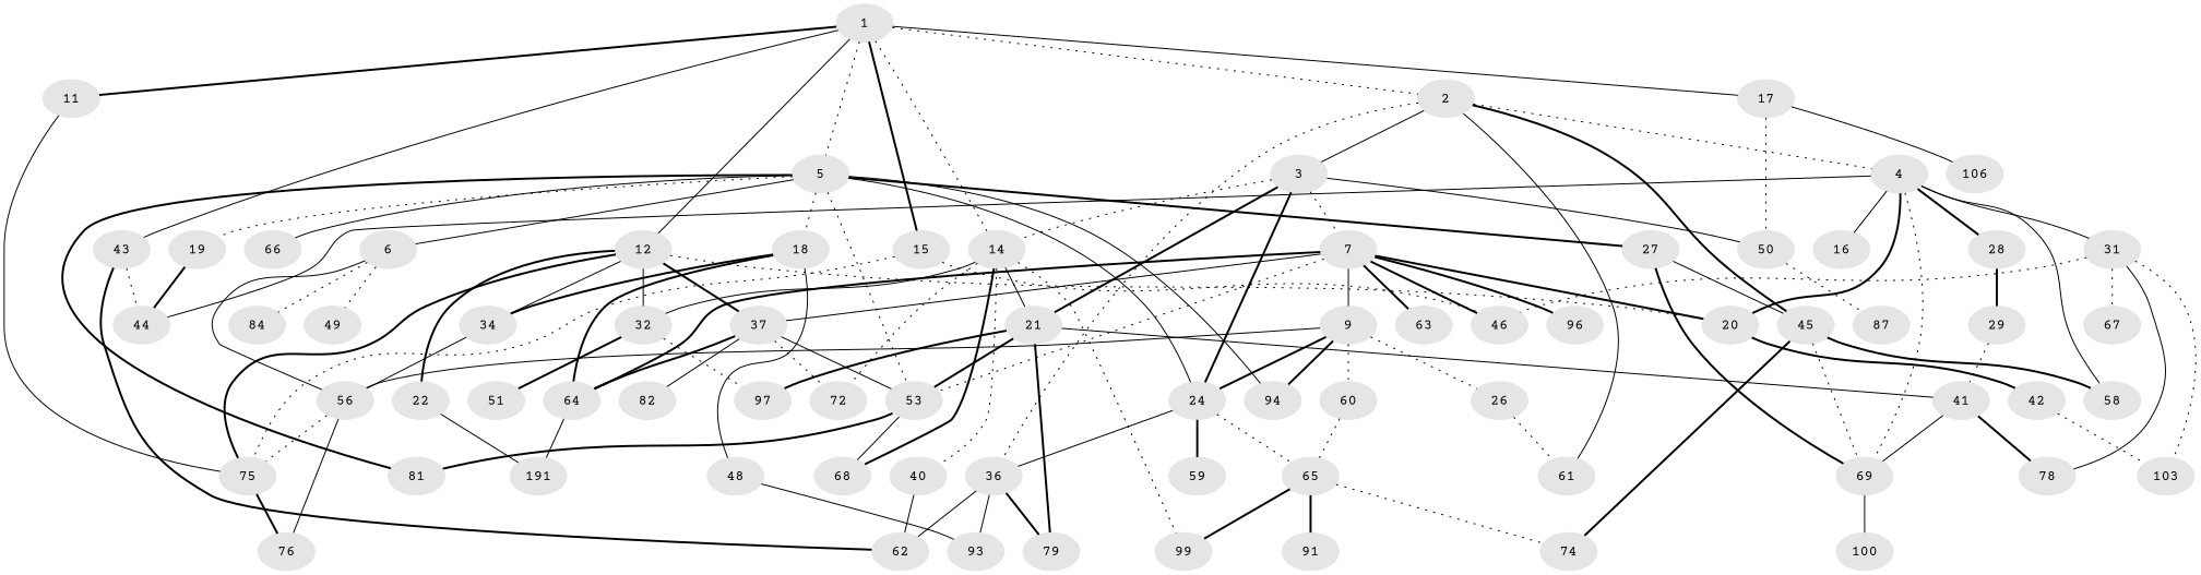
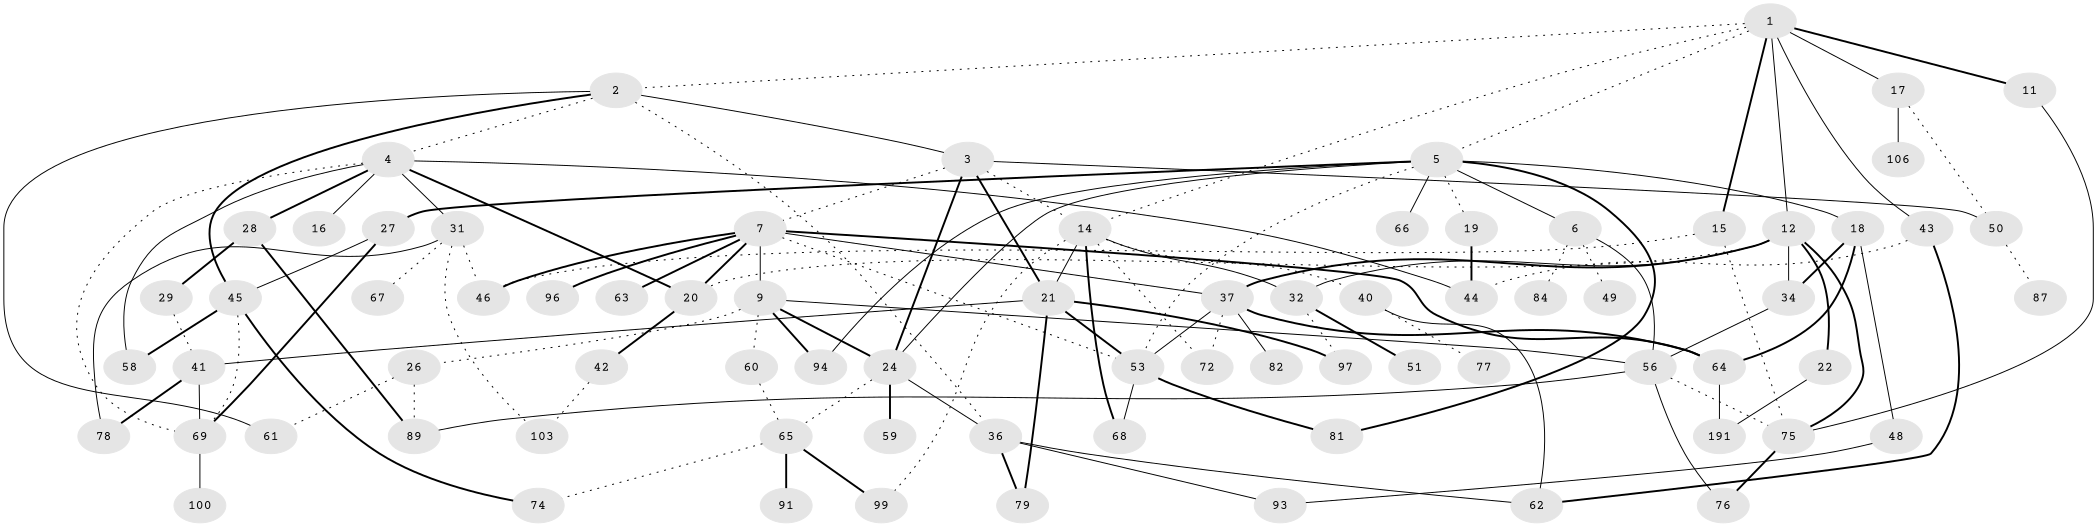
  graph {
    fontname="Courier Prime"
    node [color=gray90 fontname="Courier Prime" style=filled]
    edge [fontname="Courier Prime" style=solid]
    1 [super="+33"]
    2 [super="+105"]
    5 [super="+23"]
    11
    12 [super="+57"]
    14 [super="+101"]
    15
    17 [super="+38"]
    43 [super="+109"]
    3 [super="+13"]
    4 [super="+8"]
    36 [super="+112"]
    45 [super="+55"]
    61
    24 [super="+39"]
    6 [super="+54"]
    18 [super="+25"]
    19
    27
    53 [super="+90"]
    66
    81 [super="+95"]
    94 [super="+98"]
    75 [super="+108"]
    20
    37 [super="+80"]
    22 [super="+86"]
    32 [super="+47"]
    34
    21 [super="+35"]
    40
    68
    72
    99
    46
    50 [super="+92"]
    106
    44 [super="+52"]
    62
    7 [super="+10"]
    16
    28 [super="+83"]
    31 [super="+70"]
    58
    69 [super="+71"]
    79 [super="+110"]
    93
    74
    9 [super="+30"]
    63
    64 [super="+73"]
    96
    41 [super="+107"]
    97
    59
    65 [super="+88"]
    87
    42
+   89
    29
    67
    78
    103
    100
    49
    56 [super="+102"]
    84
    48
    76
    26 [super="+85"]
    60
    82
    n73 [label=191]
    51
+   77
    91
    1 -- 2 [style=dotted]
    1 -- 5 [style=dotted]
    1 -- 11 [style=bold]
    1 -- 12
    1 -- 14 [style=dotted]
    1 -- 15 [style=bold]
    1 -- 17
    1 -- 43
    2 -- 3
    2 -- 4 [style=dotted]
    2 -- 36 [style=dotted]
    2 -- 45 [style=bold]
    2 -- 61
    5 -- 24
    5 -- 6
-   5 -- 18 [style=dotted]
+   5 -- 18
    5 -- 19 [style=dotted]
    5 -- 27 [style=bold]
    5 -- 53 [style=dotted]
    5 -- 66
    5 -- 81 [style=bold]
    5 -- 94
    11 -- 75
    12 -- 75 [style=bold]
    12 -- 20 [style=dotted]
    12 -- 37 [style=bold]
    12 -- 22 [style=bold]
    12 -- 32
    12 -- 34
    14 -- 32
    14 -- 21
    14 -- 40 [style=dotted]
    14 -- 68 [style=bold]
    14 -- 72 [style=dotted]
    14 -- 99 [style=dotted]
    15 -- 75 [style=dotted]
    15 -- 46 [style=dotted]
    17 -- 50 [style=dotted]
    17 -- 106
    43 -- 44 [style=dotted]
    43 -- 62 [style=bold]
    3 -- 14 [style=dotted]
    3 -- 24 [style=bold]
    3 -- 21 [style=bold]
    3 -- 50
    3 -- 7 [style=dotted]
    4 -- 20 [style=bold]
    4 -- 44
    4 -- 16
    4 -- 28 [style=bold]
    4 -- 31
    4 -- 58
    4 -- 69 [style=dotted]
    36 -- 62
    36 -- 79 [style=bold]
    36 -- 93
    45 -- 58 [style=bold]
    45 -- 69 [style=dotted]
    45 -- 74 [style=bold]
    24 -- 36
    24 -- 59 [style=bold]
    24 -- 65 [style=dotted]
    6 -- 49 [style=dotted]
    6 -- 56
    6 -- 84 [style=dotted]
    18 -- 34 [style=bold]
    18 -- 64 [style=bold]
    18 -- 48
    19 -- 44 [style=bold]
    27 -- 45
    27 -- 69 [style=bold]
    53 -- 81 [style=bold]
    53 -- 68
    75 -- 76 [style=bold]
    20 -- 42 [style=bold]
    37 -- 53
    37 -- 72 [style=dotted]
    37 -- 64 [style=bold]
    37 -- 82
    22 -- n73
    32 -- 97 [style=dotted]
    32 -- 51 [style=bold]
    34 -- 56
    21 -- 53 [style=bold]
    21 -- 79 [style=bold]
    21 -- 41
    21 -- 97 [style=bold]
    40 -- 62
+   40 -- 77 [style=dotted]
    50 -- 87 [style=dotted]
    7 -- 53 [style=dotted]
    7 -- 20 [style=bold]
    7 -- 37
    7 -- 46 [style=bold]
    7 -- 9
    7 -- 63 [style=bold]
    7 -- 64 [style=bold]
    7 -- 96 [style=bold]
+   28 -- 89 [style=bold]
    28 -- 29 [style=bold]
    31 -- 46 [style=dotted]
    31 -- 67 [style=dotted]
    31 -- 78
    31 -- 103 [style=dotted]
    69 -- 100
    9 -- 24 [style=bold]
    9 -- 94 [style=bold]
    9 -- 56
    9 -- 26 [style=dotted]
    9 -- 60 [style=dotted]
    64 -- n73
    41 -- 69
    41 -- 78 [style=bold]
    65 -- 99 [style=bold]
    65 -- 74 [style=dotted]
    65 -- 91 [style=bold]
    42 -- 103 [style=dotted]
    29 -- 41 [style=dotted]
    56 -- 75 [style=dotted]
+   56 -- 89
    56 -- 76
    48 -- 93
    26 -- 61 [style=dotted]
+   26 -- 89 [style=dotted]
    60 -- 65 [style=dotted]
  }
